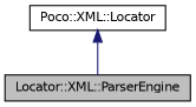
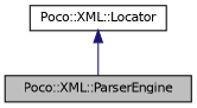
  digraph {
    node [color=black fontname=Helvetica fontsize=10 shape=record style=filled]
-   n1 [fillcolor=grey75 fontcolor=black height=0.2 label="Locator::XML::ParserEngine" width=0.4]
+   n1 [fillcolor=grey75 fontcolor=black height=0.2 label="Poco::XML::ParserEngine" width=0.4]
    n2 [fillcolor=white height=0.2 label="Poco::XML::Locator" width=0.4]
    n2 -> n1 [color=midnightblue dir=back fontname=Helvetica fontsize=10 labelfontname=Helvetica labelfontsize=10 style=solid]
  }
